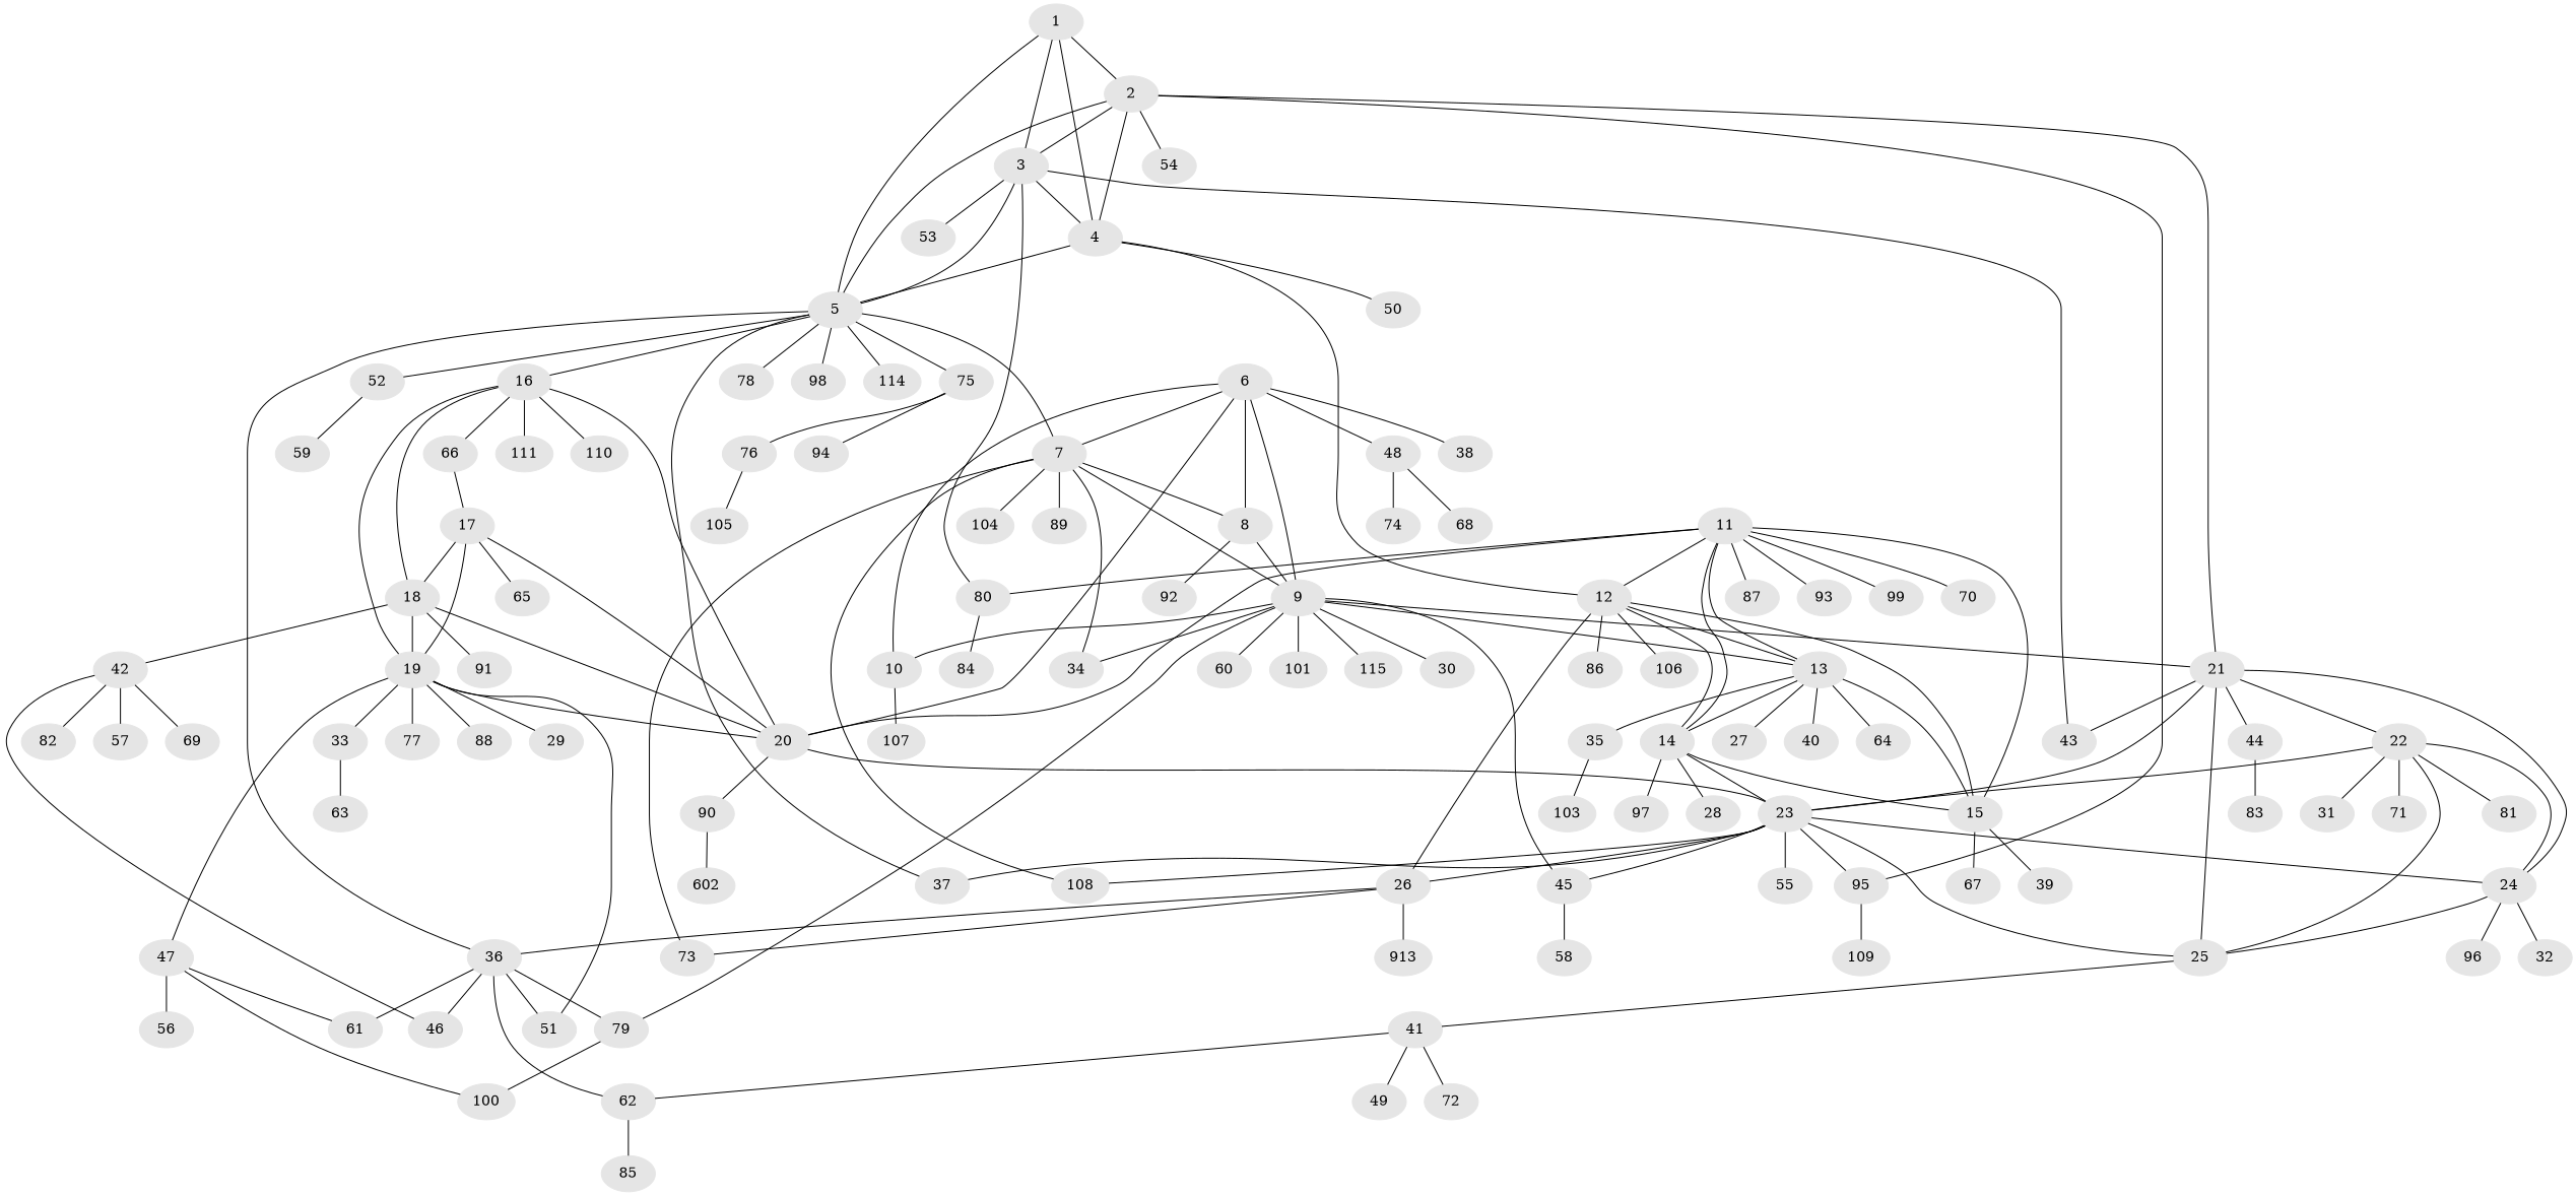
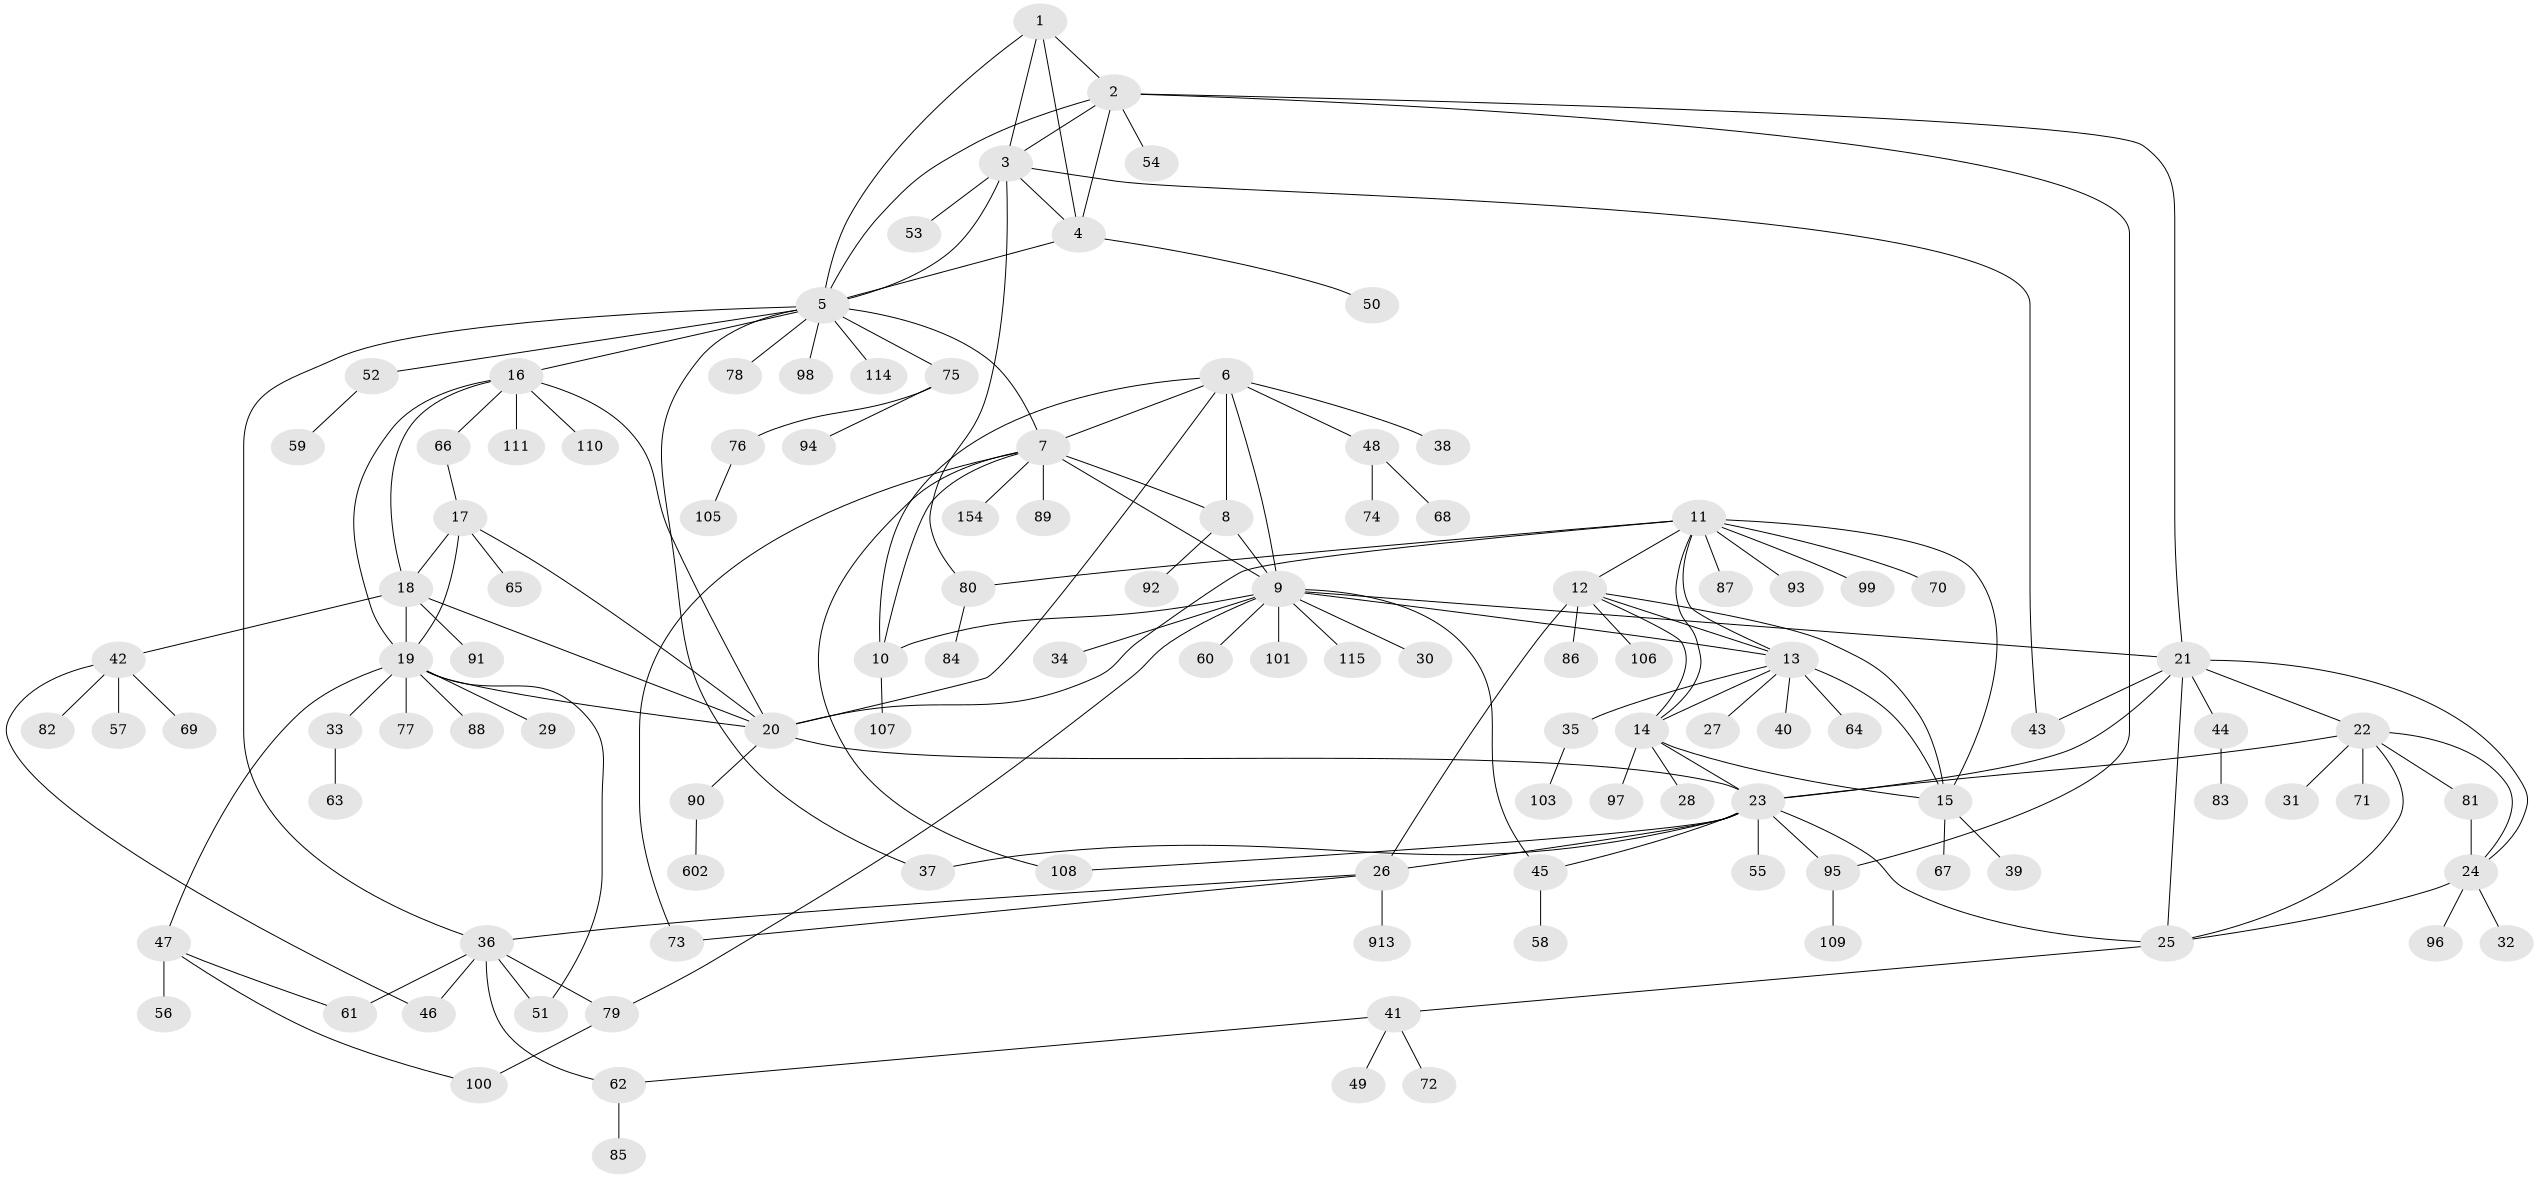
  graph {
    node [color=gray90 style=filled]
    1
    2
    3
    4
    5
    21
    54
    95
    43
    53
    80
    12
    50
    7
    16
    36
    37
    52
    75
    78
    98
    114
    23
    22
    24
    25
    44
    109
    84
    13
    14
    15
    26
    86
    106
    8
    9
    10
    73
    89
-   104
+   104 [label=154]
    108
    20
    18
    19
    66
    110
    111
    79
    51
    46
    61
    62
    59
    76
    94
    6
    38
    48
    92
    30
    34
    45
    60
    101
    n66 [label=115]
    107
    90
    68
    74
    n71 [label=602]
    27
    35
    40
    64
    58
    100
    11
    70
    87
    93
    99
    28
    97
    39
    67
    n87 [label=913]
    103
    55
    17
    65
    42
    91
    29
    33
    47
    77
    88
    57
    69
    82
    63
    56
    31
    71
    81
    32
    96
    41
    83
    49
    72
    85
    105
    1 -- 2
    1 -- 3
    1 -- 4
    1 -- 5
    2 -- 3
    2 -- 4
    2 -- 5
    2 -- 21
    2 -- 54
    2 -- 95
    3 -- 4
    3 -- 5
    3 -- 43
    3 -- 53
    3 -- 80
    4 -- 5
-   4 -- 12
    4 -- 50
    5 -- 7
    5 -- 16
    5 -- 36
    5 -- 37
    5 -- 52
    5 -- 75
    5 -- 78
    5 -- 98
    5 -- 114
    21 -- 43
    21 -- 23
    21 -- 22
    21 -- 24
    21 -- 25
    21 -- 44
    95 -- 109
    80 -- 84
    12 -- 13
    12 -- 14
    12 -- 15
    12 -- 26
    12 -- 86
    12 -- 106
    7 -- 8
    7 -- 9
-   7 -- 34
+   7 -- 10
    7 -- 73
    7 -- 89
    7 -- 104
    7 -- 108
    16 -- 20
    16 -- 18
    16 -- 19
    16 -- 66
    16 -- 110
    16 -- 111
    36 -- 79
    36 -- 51
    36 -- 46
    36 -- 61
    36 -- 62
    52 -- 59
    75 -- 76
    75 -- 94
    23 -- 95
    23 -- 37
-   23 -- 24
+   81 -- 24
    23 -- 25
    23 -- 26
    23 -- 108
    23 -- 45
    23 -- 55
    22 -- 23
    22 -- 24
    22 -- 25
    22 -- 31
    22 -- 71
    22 -- 81
    24 -- 25
    24 -- 32
    24 -- 96
    25 -- 41
    44 -- 83
    13 -- 14
    13 -- 15
    13 -- 27
    13 -- 35
    13 -- 40
    13 -- 64
    14 -- 23
    14 -- 15
    14 -- 28
    14 -- 97
    15 -- 39
    15 -- 67
    26 -- 36
    26 -- 73
    26 -- n87
    8 -- 9
    8 -- 92
    9 -- 21
    9 -- 13
    9 -- 10
    9 -- 79
    9 -- 30
    9 -- 34
    9 -- 45
    9 -- 60
    9 -- 101
    9 -- n66
    10 -- 107
    20 -- 23
    20 -- 90
    18 -- 20
    18 -- 19
    18 -- 42
    18 -- 91
    19 -- 20
    19 -- 51
    19 -- 29
    19 -- 33
    19 -- 47
    19 -- 77
    19 -- 88
    66 -- 17
    79 -- 100
    62 -- 85
    76 -- 105
    6 -- 7
    6 -- 8
    6 -- 9
    6 -- 10
    6 -- 20
    6 -- 38
    6 -- 48
    48 -- 68
    48 -- 74
    45 -- 58
    90 -- n71
    35 -- 103
    11 -- 80
    11 -- 12
    11 -- 13
    11 -- 14
    11 -- 15
    11 -- 20
    11 -- 70
    11 -- 87
    11 -- 93
    11 -- 99
    17 -- 20
    17 -- 18
    17 -- 19
    17 -- 65
    42 -- 46
    42 -- 57
    42 -- 69
    42 -- 82
    33 -- 63
    47 -- 61
    47 -- 100
    47 -- 56
    41 -- 62
    41 -- 49
    41 -- 72
  }
